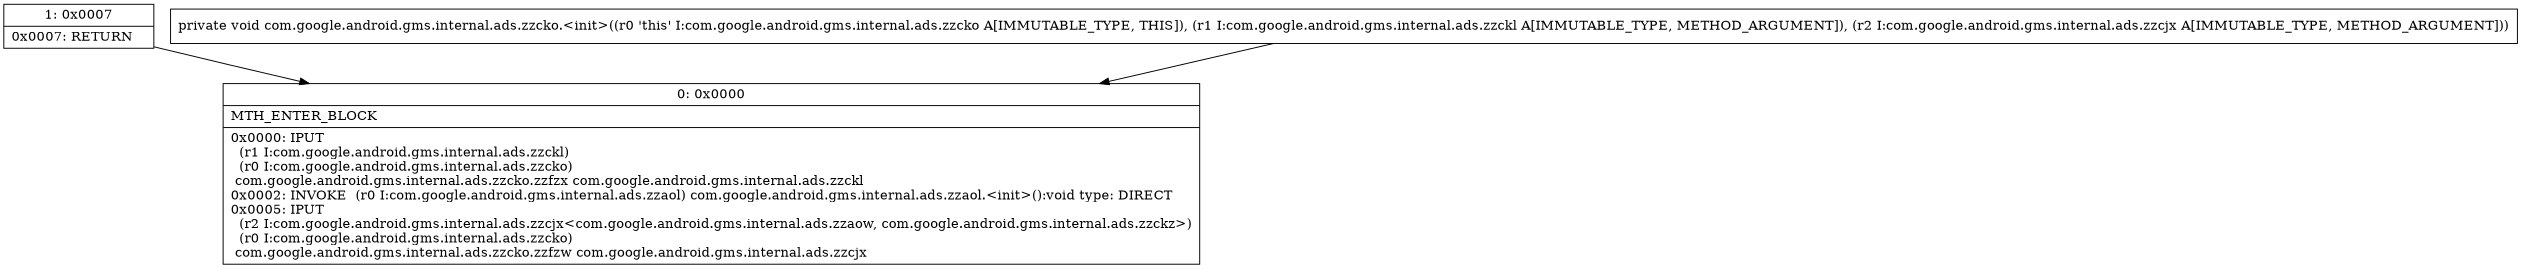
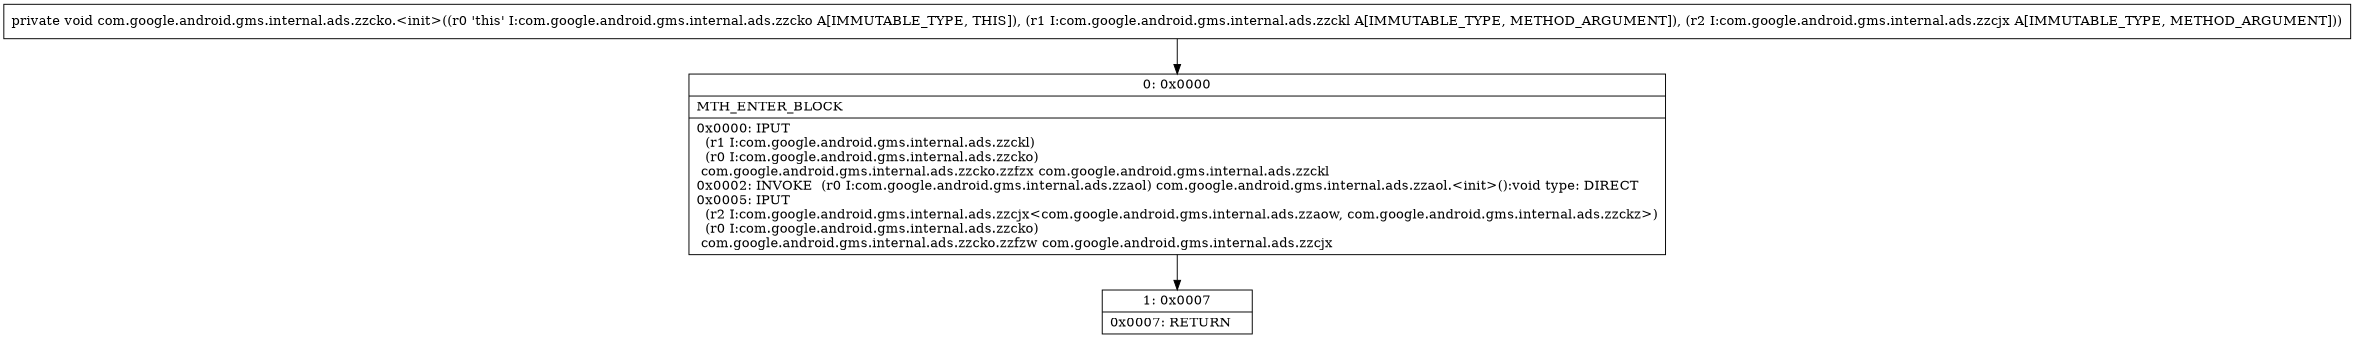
  digraph {
    node [shape=record]
    n1 [label="{0\:\ 0x0000|MTH_ENTER_BLOCK\l|0x0000: IPUT  \l  (r1 I:com.google.android.gms.internal.ads.zzckl)\l  (r0 I:com.google.android.gms.internal.ads.zzcko)\l com.google.android.gms.internal.ads.zzcko.zzfzx com.google.android.gms.internal.ads.zzckl \l0x0002: INVOKE  (r0 I:com.google.android.gms.internal.ads.zzaol) com.google.android.gms.internal.ads.zzaol.\<init\>():void type: DIRECT \l0x0005: IPUT  \l  (r2 I:com.google.android.gms.internal.ads.zzcjx\<com.google.android.gms.internal.ads.zzaow, com.google.android.gms.internal.ads.zzckz\>)\l  (r0 I:com.google.android.gms.internal.ads.zzcko)\l com.google.android.gms.internal.ads.zzcko.zzfzw com.google.android.gms.internal.ads.zzcjx \l}"]
    n2 [label="{1\:\ 0x0007|0x0007: RETURN   \l}"]
    n3 [label="{private void com.google.android.gms.internal.ads.zzcko.\<init\>((r0 'this' I:com.google.android.gms.internal.ads.zzcko A[IMMUTABLE_TYPE, THIS]), (r1 I:com.google.android.gms.internal.ads.zzckl A[IMMUTABLE_TYPE, METHOD_ARGUMENT]), (r2 I:com.google.android.gms.internal.ads.zzcjx A[IMMUTABLE_TYPE, METHOD_ARGUMENT])) }"]
-   n2 -> n1
+   n1 -> n2
    n3 -> n1
  }
